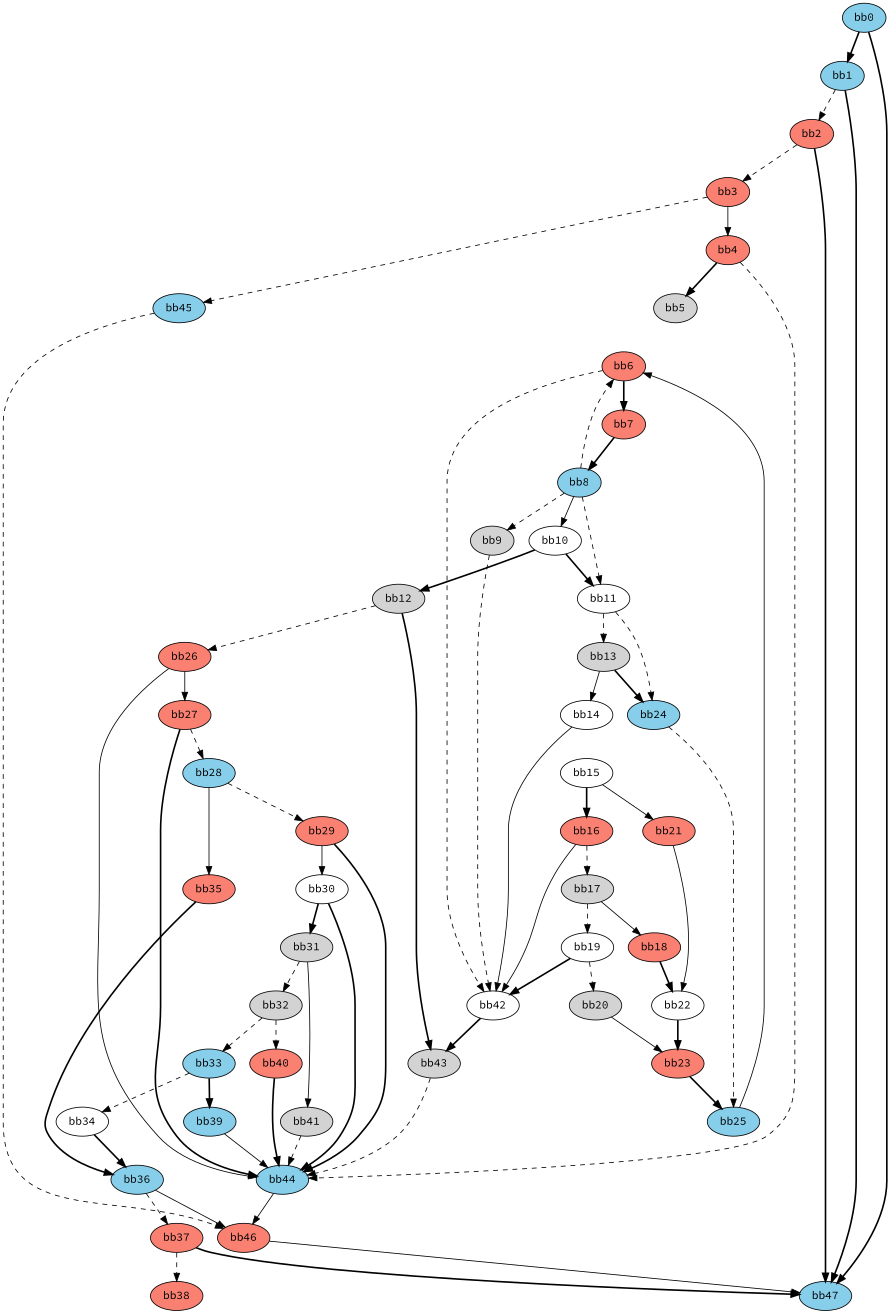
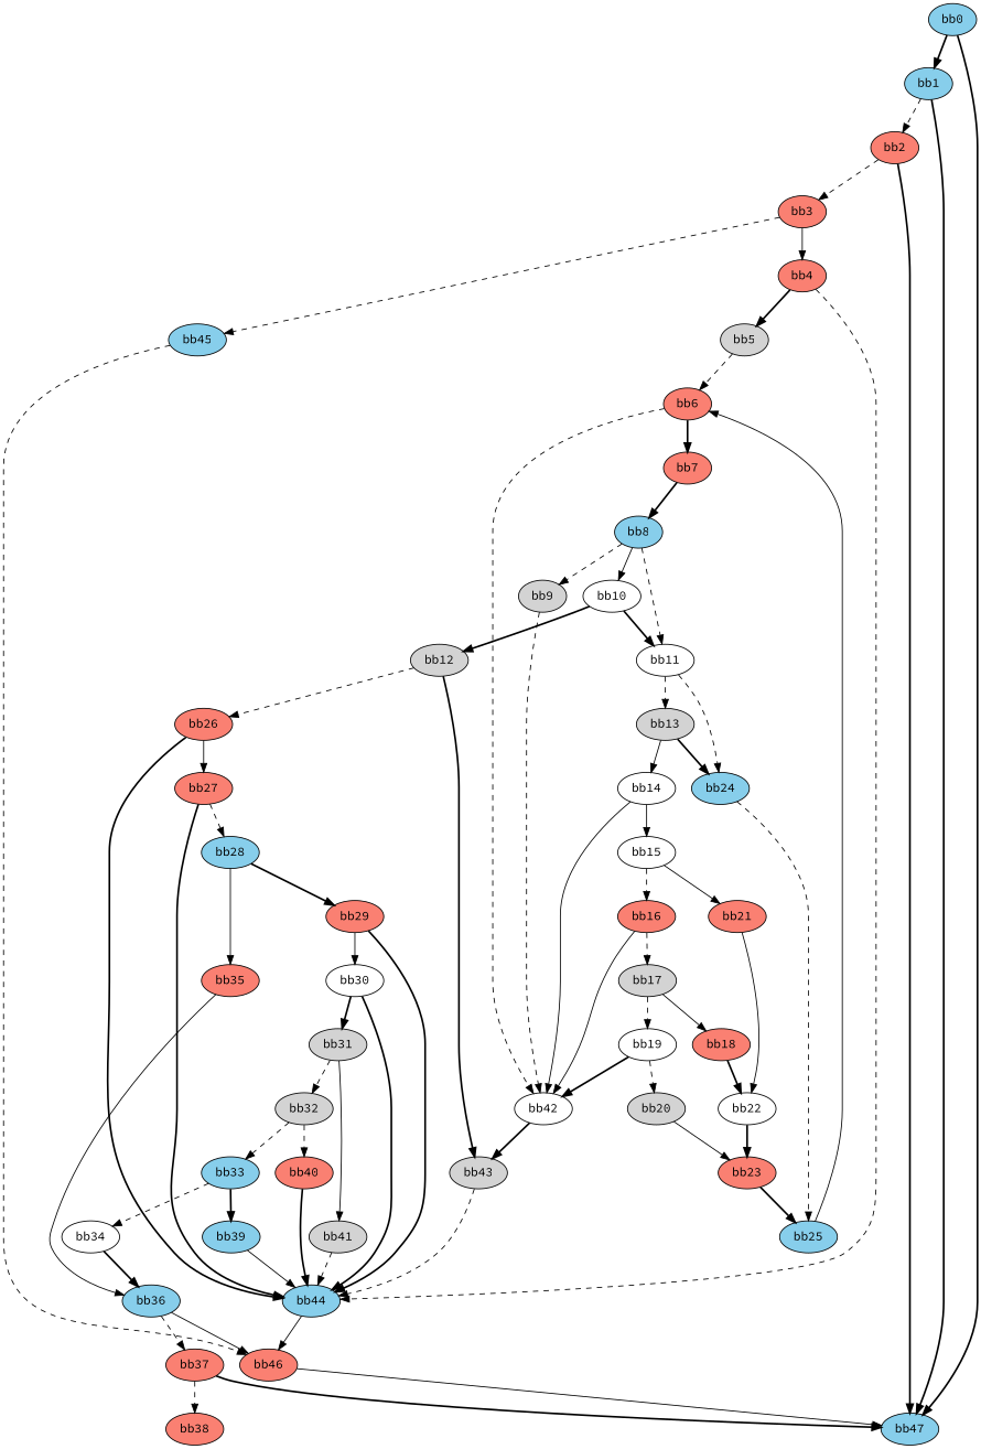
  digraph {
    fontname="Source Code Pro"
    node [fillcolor=salmon fontname="Source Code Pro" style=filled]
    edge [fontname="Source Code Pro" style=dashed]
    n1 [fillcolor=skyblue label="bb0\l"]
    n2 [fillcolor=skyblue label="bb1\l"]
    n3 [fillcolor=skyblue label="bb47\l"]
    n4 [label="bb2\l"]
    n5 [label="bb3\l"]
    n6 [label="bb4\l"]
    n7 [fillcolor=skyblue label="bb45\l"]
    n8 [fillcolor=lightgrey label="bb5\l"]
    n9 [fillcolor=skyblue label="bb44\l"]
    n10 [label="bb46\l"]
    n11 [label="bb6\l"]
    n12 [label="bb7\l"]
    n13 [fillcolor=white label="bb42\l"]
    n14 [fillcolor=skyblue label="bb8\l"]
    n15 [fillcolor=lightgrey label="bb43\l"]
    n16 [fillcolor=lightgrey label="bb9\l"]
    n17 [fillcolor=white label="bb10\l"]
    n18 [fillcolor=white label="bb11\l"]
    n19 [fillcolor=lightgrey label="bb12\l"]
    n20 [fillcolor=lightgrey label="bb13\l"]
    n21 [fillcolor=skyblue label="bb24\l"]
    n22 [label="bb26\l"]
    n23 [fillcolor=white label="bb14\l"]
    n24 [fillcolor=skyblue label="bb25\l"]
    n25 [label="bb27\l"]
    n26 [fillcolor=white label="bb15\l"]
    n27 [label="bb16\l"]
    n28 [label="bb21\l"]
    n29 [fillcolor=lightgrey label="bb17\l"]
    n30 [fillcolor=white label="bb22\l"]
    n31 [label="bb18\l"]
    n32 [fillcolor=white label="bb19\l"]
    n33 [fillcolor=lightgrey label="bb20\l"]
    n34 [label="bb23\l"]
    n35 [fillcolor=skyblue label="bb28\l"]
    n36 [label="bb29\l"]
    n37 [label="bb35\l"]
    n38 [fillcolor=white label="bb30\l"]
    n39 [fillcolor=skyblue label="bb36\l"]
    n40 [fillcolor=lightgrey label="bb31\l"]
    n41 [fillcolor=lightgrey label="bb32\l"]
    n42 [fillcolor=lightgrey label="bb41\l"]
    n43 [fillcolor=skyblue label="bb33\l"]
    n44 [label="bb40\l"]
    n45 [fillcolor=white label="bb34\l"]
    n46 [fillcolor=skyblue label="bb39\l"]
    n47 [label="bb37\l"]
    n48 [label="bb38\l"]
    n1 -> n2 [style=bold]
    n1 -> n3 [style=bold]
    n2 -> n3 [style=bold]
    n2 -> n4
    n4 -> n3 [style=bold]
    n4 -> n5
    n5 -> n6 [style=solid]
    n5 -> n7
    n6 -> n8 [style=bold]
    n6 -> n9
    n7 -> n10
-   n14 -> n11
+   n8 -> n11
    n9 -> n10 [style=solid]
    n10 -> n3 [style=solid]
    n11 -> n12 [style=bold]
    n11 -> n13
    n12 -> n14 [style=bold]
    n13 -> n15 [style=bold]
    n14 -> n16
    n14 -> n17 [style=solid]
    n14 -> n18
    n15 -> n9
    n16 -> n13
    n17 -> n18 [style=bold]
    n17 -> n19 [style=bold]
    n18 -> n20
    n18 -> n21
    n19 -> n15 [style=bold]
    n19 -> n22
    n20 -> n21 [style=bold]
    n20 -> n23 [style=solid]
    n21 -> n24
-   n22 -> n9 [style=solid]
+   n22 -> n9 [style=bold]
    n22 -> n25 [style=solid]
    n23 -> n13 [style=solid]
+   n23 -> n26 [style=solid]
    n24 -> n11 [style=solid]
    n25 -> n9 [style=bold]
    n25 -> n35
-   n26 -> n27 [style=bold]
+   n26 -> n27
    n26 -> n28 [style=solid]
    n27 -> n13 [style=solid]
    n27 -> n29
    n28 -> n30 [style=solid]
    n29 -> n31 [style=solid]
    n29 -> n32
    n30 -> n34 [style=bold]
    n31 -> n30 [style=bold]
    n32 -> n13 [style=bold]
    n32 -> n33
    n33 -> n34 [style=solid]
    n34 -> n24 [style=bold]
-   n35 -> n36
+   n35 -> n36 [style=bold]
    n35 -> n37 [style=solid]
    n36 -> n9 [style=bold]
    n36 -> n38 [style=solid]
-   n37 -> n39 [style=bold]
+   n37 -> n39 [style=solid]
    n38 -> n9 [style=bold]
    n38 -> n40 [style=bold]
    n39 -> n10 [style=solid]
    n39 -> n47
    n40 -> n41
    n40 -> n42 [style=solid]
    n41 -> n43
    n41 -> n44
    n42 -> n9
    n43 -> n45
    n43 -> n46 [style=bold]
    n44 -> n9 [style=bold]
    n45 -> n39 [style=bold]
    n46 -> n9 [style=solid]
    n47 -> n3 [style=bold]
    n47 -> n48
  }
